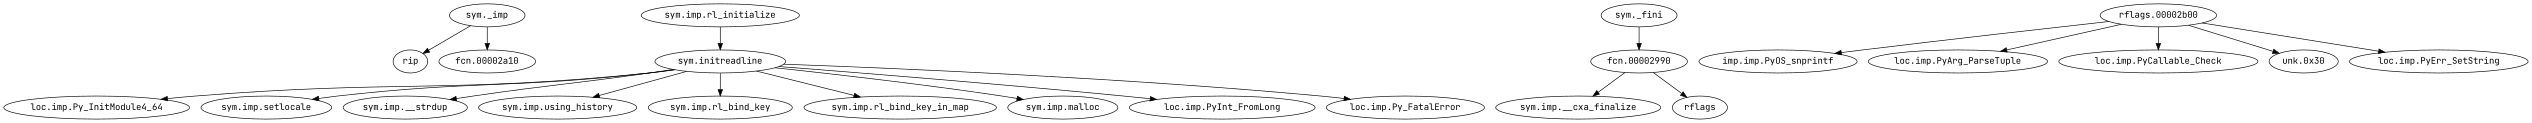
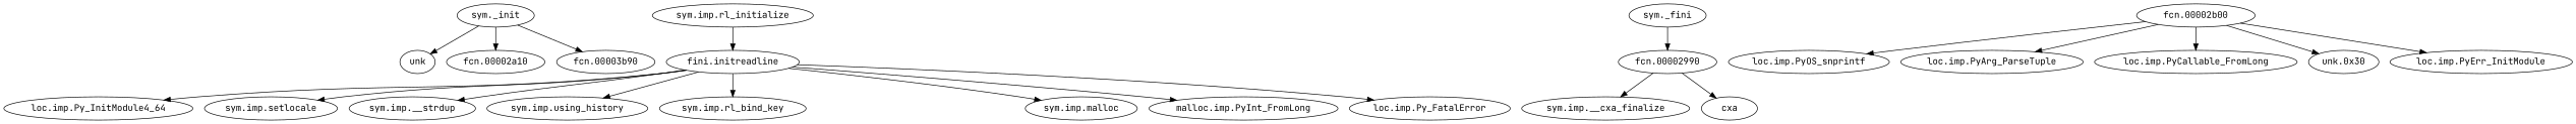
  digraph {
    fontname="JetBrains Mono"
    node [fontname="JetBrains Mono"]
    edge [fontname="JetBrains Mono"]
-   n1 [label="sym._imp"]
-   n2 [label=rip]
+   n1 [label="sym._init"]
+   n2 [label=unk]
    n3 [label="fcn.00002a10"]
-   n5 [label="sym.initreadline"]
+   n4 [label="fcn.00003b90"]
+   n5 [label="fini.initreadline"]
    n6 [label="loc.imp.Py_InitModule4_64"]
    n7 [label="sym.imp.setlocale"]
    n8 [label="sym.imp.__strdup"]
    n9 [label="sym.imp.using_history"]
    n10 [label="sym.imp.rl_bind_key"]
-   n11 [label="sym.imp.rl_bind_key_in_map"]
    n12 [label="sym.imp.malloc"]
-   n13 [label="loc.imp.PyInt_FromLong"]
+   n13 [label="malloc.imp.PyInt_FromLong"]
    n14 [label="loc.imp.Py_FatalError"]
    n15 [label="sym.imp.rl_initialize"]
    n16 [label="sym._fini"]
    n17 [label="fcn.00002990"]
    n18 [label="sym.imp.__cxa_finalize"]
-   n19 [label=rflags]
-   n20 [label="rflags.00002b00"]
-   n21 [label="imp.imp.PyOS_snprintf"]
+   n19 [label=cxa]
+   n20 [label="fcn.00002b00"]
+   n21 [label="loc.imp.PyOS_snprintf"]
    n22 [label="loc.imp.PyArg_ParseTuple"]
-   n23 [label="loc.imp.PyCallable_Check"]
+   n23 [label="loc.imp.PyCallable_FromLong"]
    n24 [label="unk.0x30"]
-   n25 [label="loc.imp.PyErr_SetString"]
+   n25 [label="loc.imp.PyErr_InitModule"]
    n1 -> n2
    n1 -> n3
+   n1 -> n4
    n5 -> n6
    n5 -> n7
    n5 -> n8
    n5 -> n9
    n5 -> n10
-   n5 -> n11
    n5 -> n12
    n5 -> n13
    n5 -> n14
    n15 -> n5
    n16 -> n17
    n17 -> n18
    n17 -> n19
    n20 -> n21
    n20 -> n22
    n20 -> n23
    n20 -> n24
    n20 -> n25
  }
